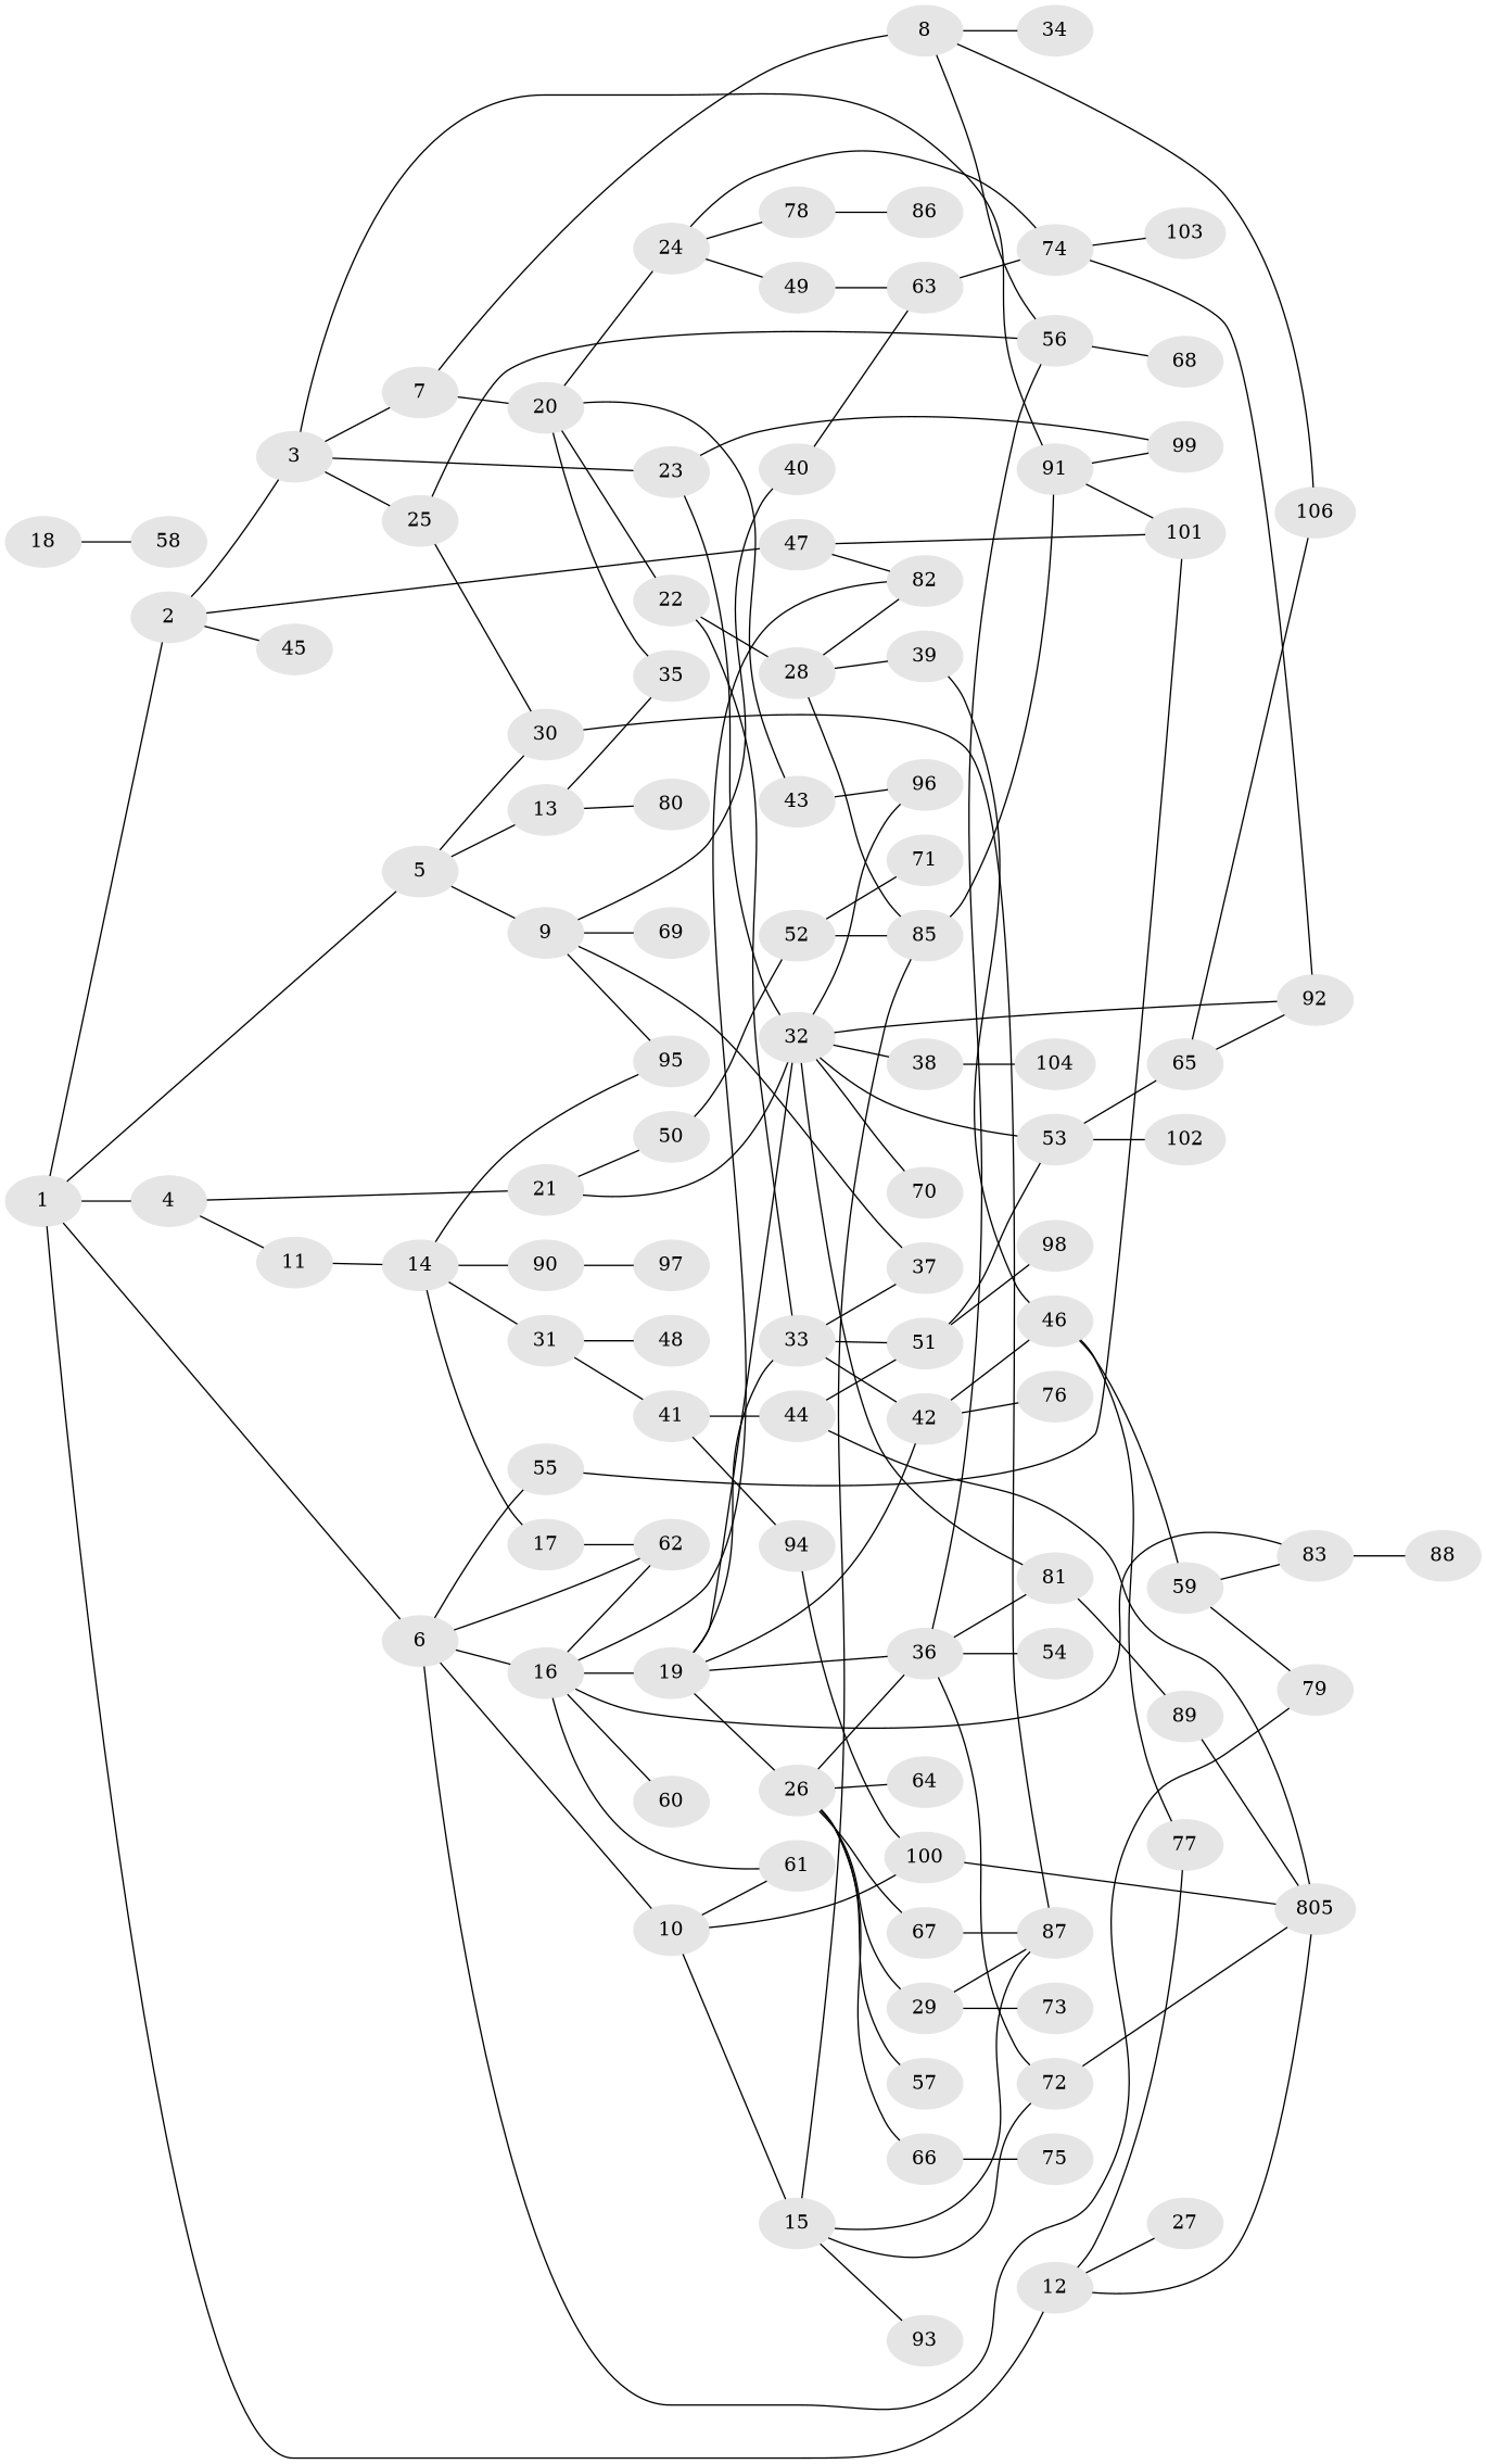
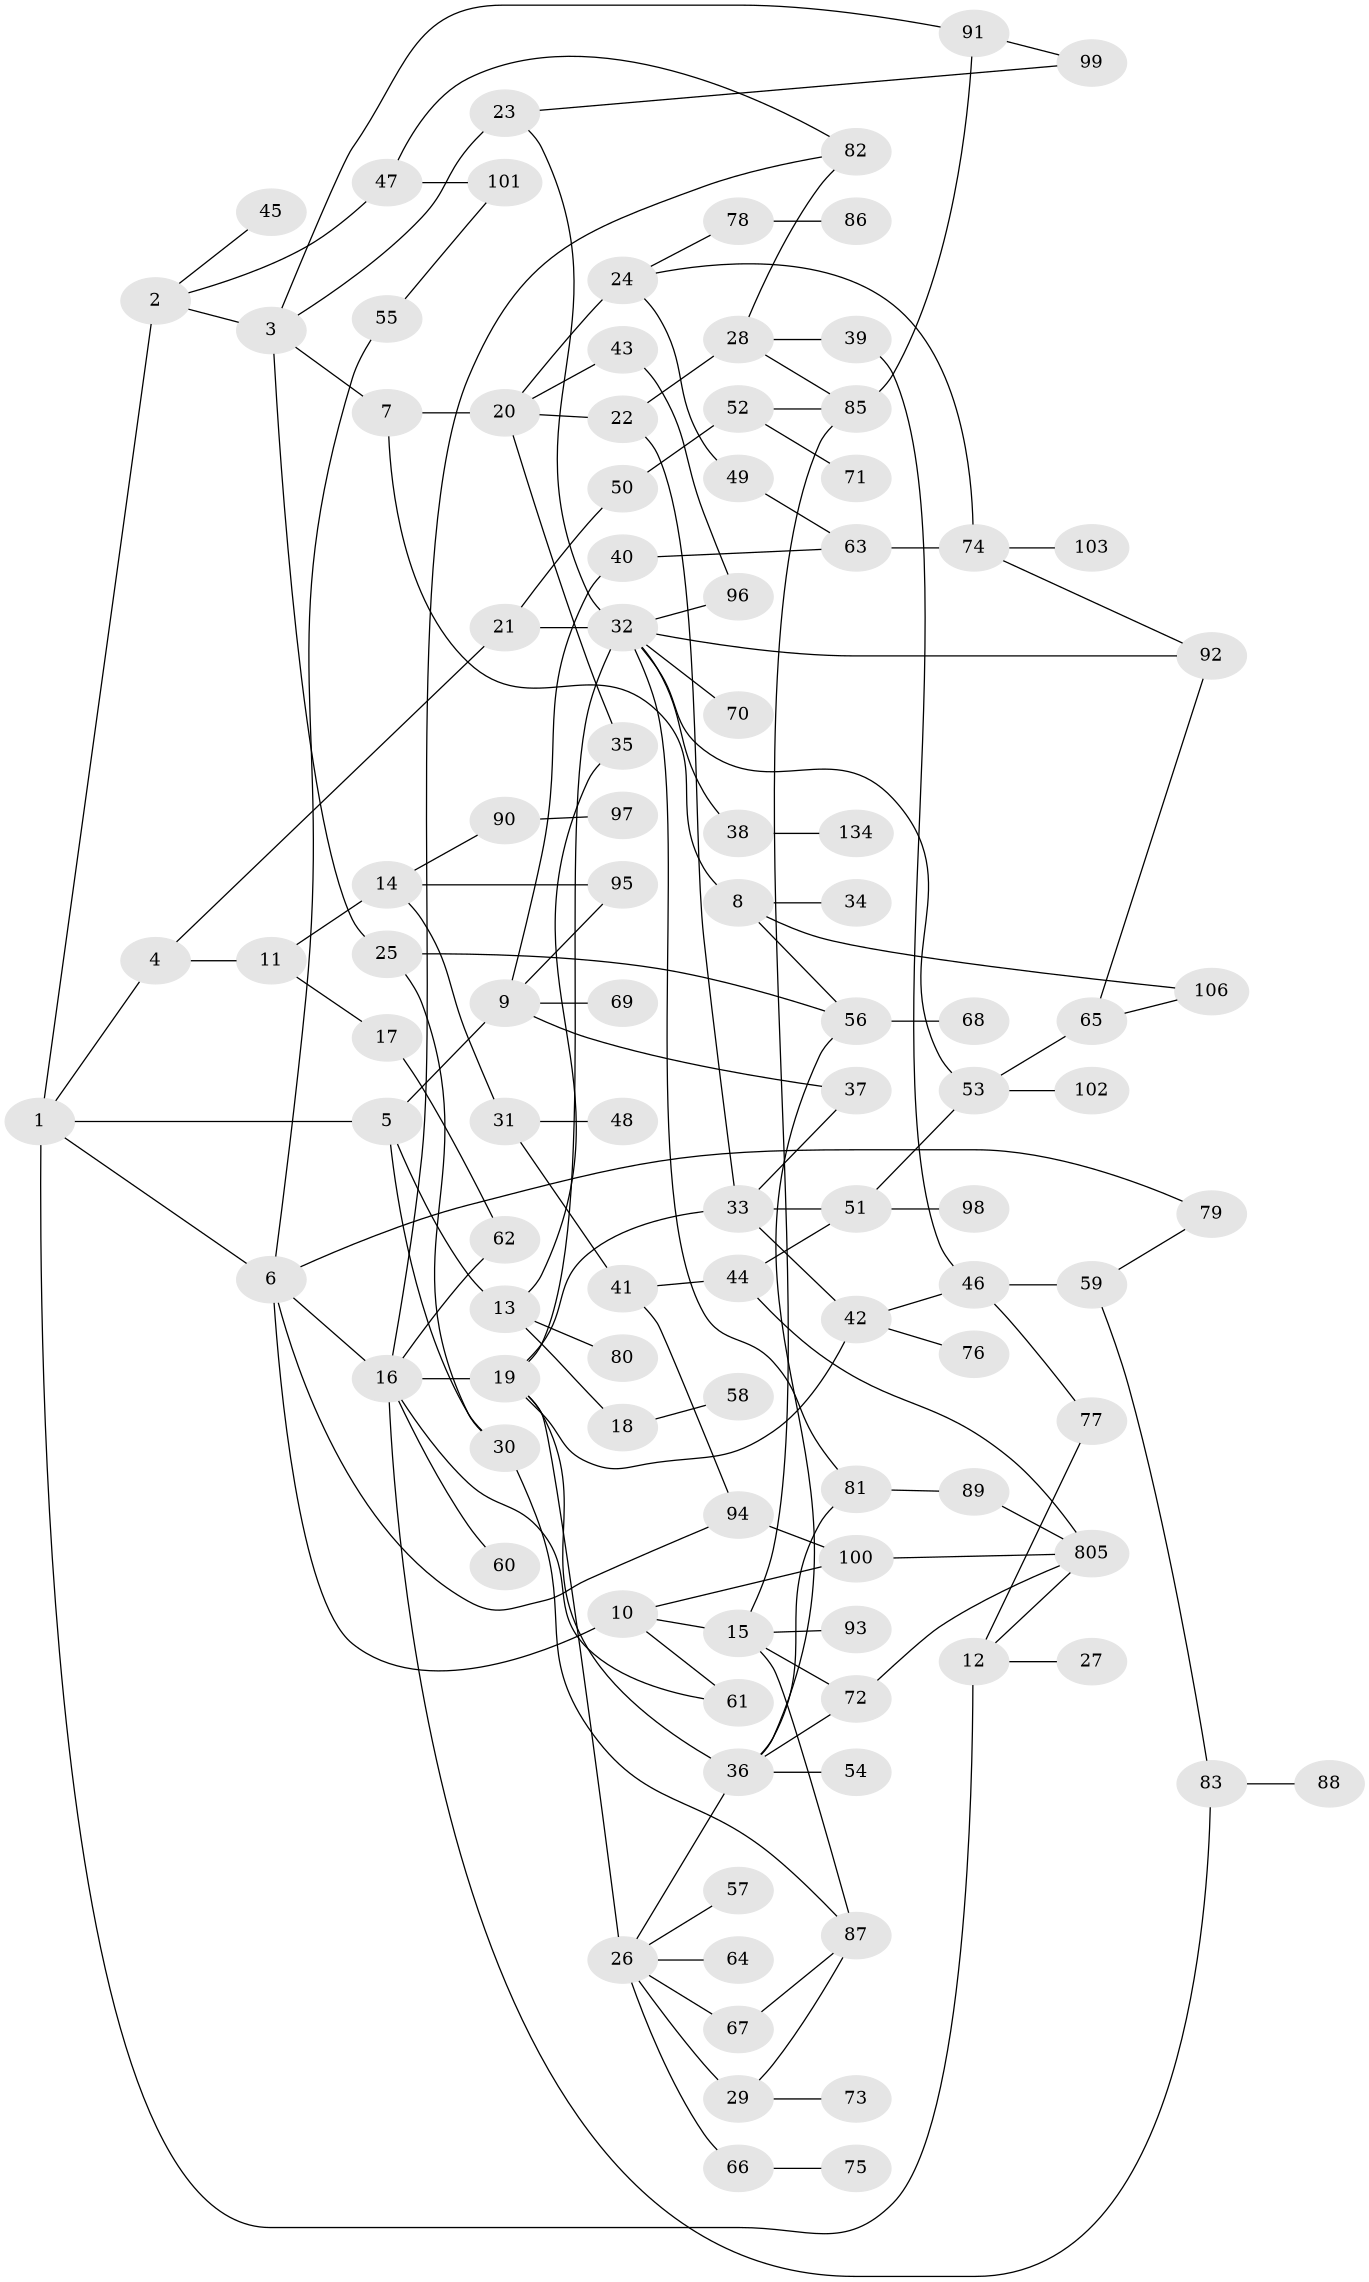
  graph {
    rankdir=LR
    node [color=gray90 style=filled]
    1
    2
    4
    5
    6
    12
    3
    45
    47
    11
    21
    9
    13
    30
    10
    16
    62
    79
    55
    77
    27
    n22 [label=805]
    7
    23
    25
    91
    82
    101
    8
    20
    32
    99
    56
    14
    50
    37
    40
    69
    95
    18
    35
    80
    87
    15
    61
    100
    19
    60
    83
    34
    106
    22
    24
    43
    68
    63
    72
    85
    93
    17
    31
    90
    58
    41
    48
    97
    26
    33
    36
    42
    88
    29
    57
    64
    66
    67
    38
    53
    70
    81
    92
    96
    51
    54
    46
    76
    28
    49
    74
    78
    52
    39
    103
    86
    73
    75
    44
    94
-   104
+   104 [label=134]
    65
    102
    89
    98
    59
    71
    1 -- 2
    1 -- 4
    1 -- 5
    1 -- 6
    1 -- 12
    2 -- 3
    2 -- 45
    2 -- 47
    4 -- 11
    4 -- 21
    5 -- 9
    5 -- 13
    5 -- 30
    6 -- 10
    6 -- 16
-   6 -- 62
+   6 -- 94
    6 -- 79
    6 -- 55
    12 -- 77
    12 -- 27
    12 -- n22
    3 -- 7
    3 -- 23
    3 -- 25
    3 -- 91
    47 -- 82
    47 -- 101
    11 -- 14
    21 -- 32
    21 -- 50
    9 -- 37
    9 -- 40
    9 -- 69
    9 -- 95
+   13 -- 18
    13 -- 35
    13 -- 80
    30 -- 87
    10 -- 15
    10 -- 61
    10 -- 100
    16 -- 62
    16 -- 82
    16 -- 61
    16 -- 19
    16 -- 60
    16 -- 83
    55 -- 101
    7 -- 8
    7 -- 20
    23 -- 32
    23 -- 99
    25 -- 30
    25 -- 56
-   91 -- 101
    91 -- 99
    8 -- 56
    8 -- 34
    8 -- 106
    20 -- 35
    20 -- 22
    20 -- 24
    20 -- 43
    32 -- 38
    32 -- 53
    32 -- 70
    32 -- 81
    32 -- 92
    32 -- 96
    56 -- 68
    14 -- 95
-   14 -- 17
+   11 -- 17
    14 -- 31
    14 -- 90
    50 -- 52
    40 -- 63
    18 -- 58
    15 -- 87
    15 -- 72
    15 -- 85
    15 -- 93
    100 -- n22
    19 -- 32
    19 -- 26
    19 -- 33
    19 -- 36
    19 -- 42
    83 -- 88
    22 -- 33
    22 -- 28
    24 -- 49
    24 -- 74
    24 -- 78
    43 -- 96
    63 -- 74
    72 -- n22
    85 -- 91
    17 -- 62
    31 -- 41
    31 -- 48
    90 -- 97
    41 -- 44
    41 -- 94
    26 -- 36
    26 -- 29
    26 -- 57
    26 -- 64
    26 -- 66
    26 -- 67
    33 -- 37
    33 -- 42
    33 -- 51
    36 -- 56
    36 -- 72
    36 -- 81
    36 -- 54
    42 -- 46
    42 -- 76
    29 -- 87
    29 -- 73
    66 -- 75
    67 -- 87
    38 -- 104
    53 -- 65
    53 -- 102
    81 -- 89
    51 -- 53
    51 -- 98
    46 -- 77
    46 -- 59
    28 -- 82
    28 -- 85
    28 -- 39
    49 -- 63
    74 -- 92
    74 -- 103
    78 -- 86
    52 -- 85
    52 -- 71
    39 -- 46
    44 -- n22
    44 -- 51
    94 -- 100
    65 -- 106
    65 -- 92
    89 -- n22
    59 -- 79
    59 -- 83
  }
